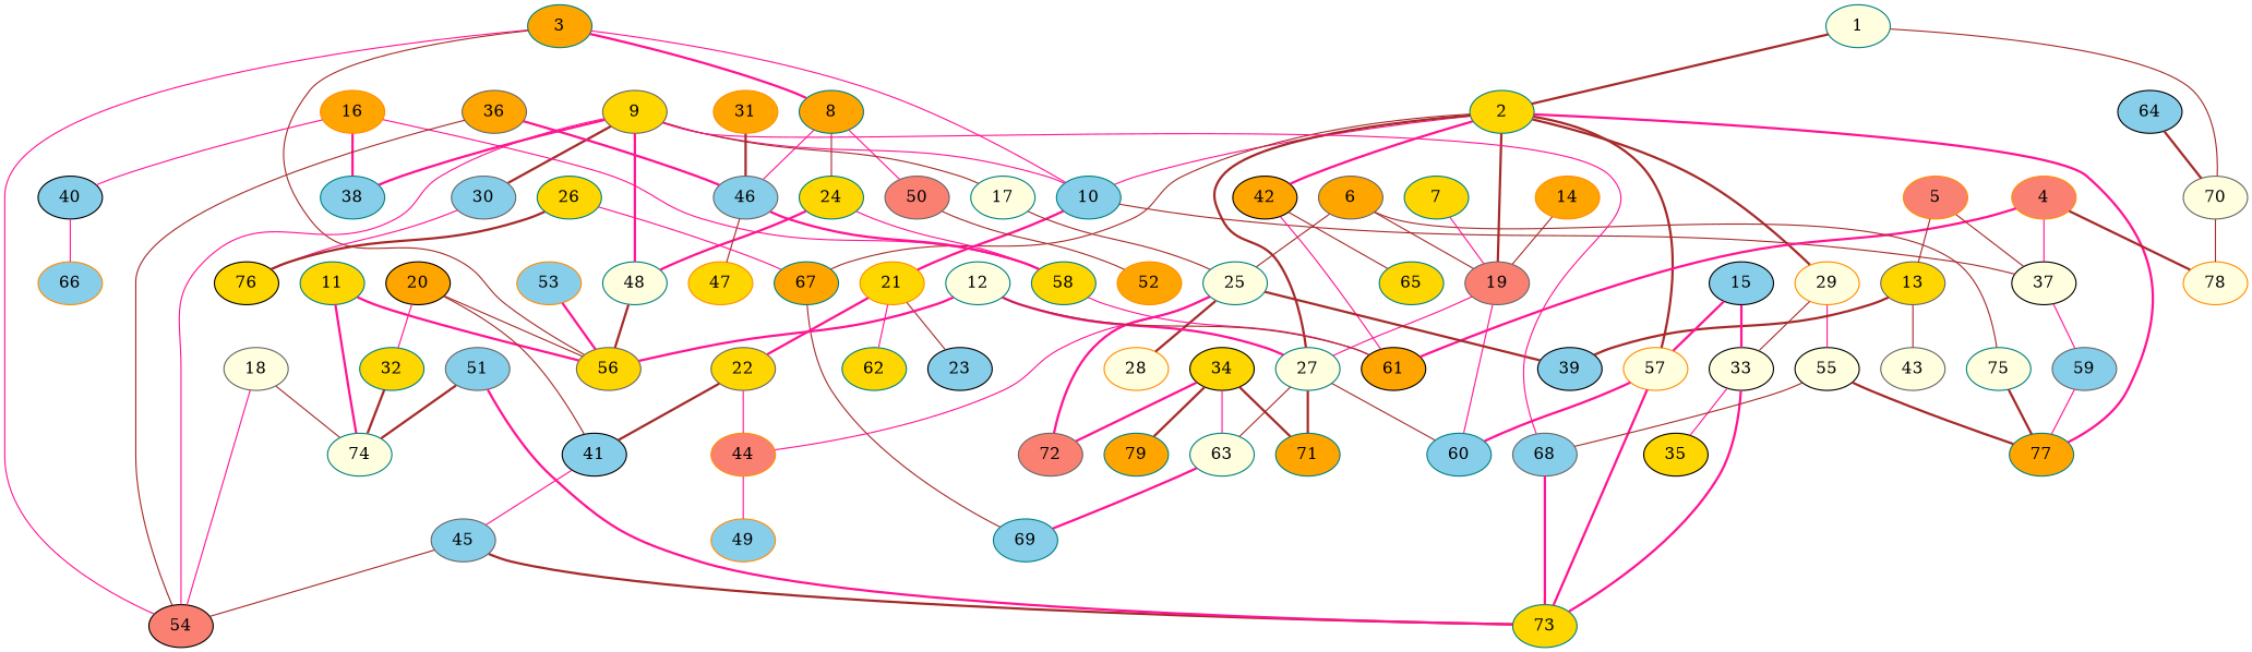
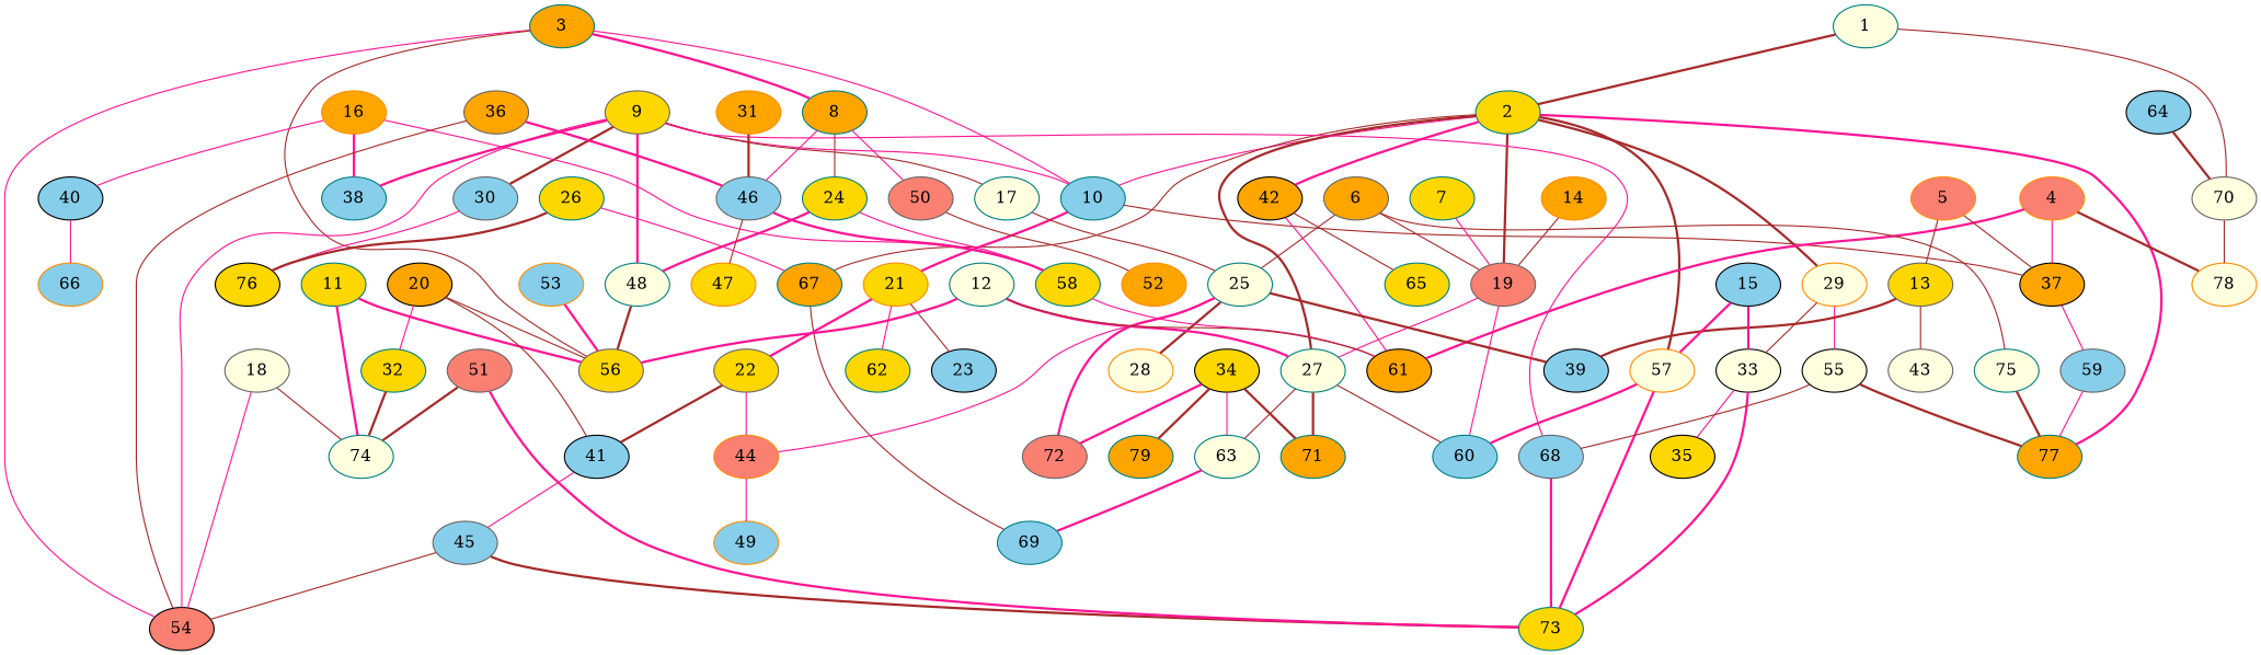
  graph {
    node [color=teal fillcolor=gold style=filled]
    edge [color=deeppink style=solid weight=1.0]
    2
    1 [fillcolor=lightyellow]
    70 [color=gray40 fillcolor=lightyellow]
    10 [fillcolor=skyblue]
    19 [color=gray40 fillcolor=salmon]
    27 [fillcolor=lightyellow]
    29 [color=darkorange fillcolor=lightyellow]
    42 [color=black fillcolor=orange]
    57 [color=darkorange fillcolor=lightyellow]
    67 [fillcolor=orange]
    77 [fillcolor=orange]
    78 [color=darkorange fillcolor=lightyellow]
-   37 [color=black fillcolor=lightyellow]
+   37 [color=black fillcolor=orange]
    21 [color=darkorange]
    60 [fillcolor=skyblue]
    63 [fillcolor=lightyellow]
    71 [fillcolor=orange]
    33 [color=black fillcolor=lightyellow]
    55 [color=black fillcolor=lightyellow]
    61 [color=black fillcolor=orange]
    65
    73
    69 [fillcolor=skyblue]
    3 [fillcolor=orange]
    8 [fillcolor=orange]
    54 [color=black fillcolor=salmon]
    56 [color=gray40]
    24
    46 [color=gray40 fillcolor=skyblue]
    50 [color=gray40 fillcolor=salmon]
    4 [color=darkorange fillcolor=salmon]
    59 [color=gray40 fillcolor=skyblue]
    5 [color=darkorange fillcolor=salmon]
    13 [color=gray40]
    39 [color=black fillcolor=skyblue]
    43 [color=gray40 fillcolor=lightyellow]
    6 [color=gray40 fillcolor=orange]
    25 [fillcolor=lightyellow]
    75 [fillcolor=lightyellow]
    44 [color=darkorange fillcolor=salmon]
    28 [color=darkorange fillcolor=lightyellow]
    72 [color=gray40 fillcolor=salmon]
    7
    48 [fillcolor=lightyellow]
    58
    47 [color=darkorange]
    52 [color=darkorange fillcolor=orange]
    9 [color=gray40]
    17 [fillcolor=lightyellow]
    30 [color=gray40 fillcolor=skyblue]
    38 [fillcolor=skyblue]
    68 [color=gray40 fillcolor=skyblue]
    76 [color=black]
    22 [color=gray40]
    23 [color=black fillcolor=skyblue]
    62
    11
    74 [fillcolor=lightyellow]
    12 [fillcolor=lightyellow]
    14 [color=darkorange fillcolor=orange]
    15 [color=black fillcolor=skyblue]
    35 [color=black]
    16 [color=darkorange fillcolor=orange]
    40 [color=black fillcolor=skyblue]
    66 [color=darkorange fillcolor=skyblue]
    18 [color=gray40 fillcolor=lightyellow]
    20 [color=black fillcolor=orange]
    32
    41 [color=black fillcolor=skyblue]
    45 [color=gray40 fillcolor=skyblue]
    49 [color=darkorange fillcolor=skyblue]
    26
    31 [color=darkorange fillcolor=orange]
    34 [color=black]
    79 [fillcolor=orange]
    36 [color=gray40 fillcolor=orange]
    53 [color=darkorange fillcolor=skyblue]
-   51 [color=gray40 fillcolor=skyblue]
+   51 [color=gray40 fillcolor=salmon]
    64 [color=black fillcolor=skyblue]
    2 -- 10
    2 -- 19 [color=brown style=bold]
    2 -- 27 [color=brown style=bold]
    2 -- 29 [color=brown style=bold]
    2 -- 42 [style=bold]
    2 -- 57 [color=brown style=bold]
    2 -- 67 [color=brown]
    2 -- 77 [style=bold]
    1 -- 2 [color=brown style=bold]
    1 -- 70 [color=brown]
    70 -- 78 [color=brown]
    10 -- 37 [color=brown]
    10 -- 21 [style=bold]
    19 -- 27
    19 -- 60
    27 -- 60 [color=brown]
    27 -- 63 [color=brown]
    27 -- 71 [color=brown style=bold weight=2.0]
    29 -- 33 [color=brown]
    29 -- 55
    42 -- 61
    42 -- 65 [color=brown]
    57 -- 60 [style=bold]
    57 -- 73 [style=bold]
    67 -- 69 [color=brown]
    37 -- 59
    21 -- 22 [style=bold]
    21 -- 23 [color=brown]
    21 -- 62
    63 -- 69 [style=bold]
    33 -- 73 [style=bold]
    33 -- 35
    55 -- 77 [color=brown style=bold]
    55 -- 68 [color=brown]
    3 -- 10
    3 -- 8 [style=bold]
    3 -- 54
    3 -- 56 [color=brown]
    8 -- 24 [color=brown]
    8 -- 46
    8 -- 50
    24 -- 48 [style=bold]
    24 -- 58
    46 -- 58 [style=bold]
    46 -- 47 [color=brown]
    50 -- 52 [color=brown]
    4 -- 78 [color=brown style=bold]
    4 -- 37
    4 -- 61 [style=bold]
    59 -- 77
    5 -- 37 [color=brown]
    5 -- 13 [color=brown]
    13 -- 39 [color=brown style=bold]
    13 -- 43 [color=brown]
    6 -- 19 [color=brown]
    6 -- 25 [color=brown]
    6 -- 75 [color=brown]
    25 -- 39 [color=brown style=bold]
    25 -- 44 [weight=2.0]
    25 -- 28 [color=brown style=bold]
    25 -- 72 [style=bold]
    75 -- 77 [color=brown style=bold]
    44 -- 49
    7 -- 19
    48 -- 56 [color=brown style=bold]
    58 -- 61
    9 -- 10
    9 -- 54
    9 -- 48 [style=bold weight=2.0]
    9 -- 17 [color=brown]
    9 -- 30 [color=brown style=bold]
    9 -- 38 [style=bold]
    9 -- 68
    17 -- 25 [color=brown]
    30 -- 76
    68 -- 73 [style=bold]
    22 -- 44
    22 -- 41 [color=brown style=bold]
    11 -- 56 [style=bold]
    11 -- 74 [style=bold]
    12 -- 27 [style=bold]
    12 -- 61 [color=brown]
    12 -- 56 [style=bold]
    14 -- 19 [color=brown]
    15 -- 57 [style=bold]
    15 -- 33 [style=bold]
    16 -- 58
    16 -- 38 [style=bold]
    16 -- 40
    40 -- 66
    18 -- 54
    18 -- 74 [color=brown]
    20 -- 56 [color=brown]
    20 -- 32
    20 -- 41 [color=brown]
    32 -- 74 [color=brown style=bold]
    41 -- 45
    45 -- 73 [color=brown style=bold]
    45 -- 54 [color=brown]
    26 -- 67
    26 -- 76 [color=brown style=bold]
    31 -- 46 [color=brown style=bold]
    34 -- 63
    34 -- 71 [color=brown style=bold]
    34 -- 72 [style=bold]
    34 -- 79 [color=brown style=bold]
    36 -- 54 [color=brown]
    36 -- 46 [style=bold]
    53 -- 56 [style=bold]
    51 -- 73 [style=bold]
    51 -- 74 [color=brown style=bold]
    64 -- 70 [color=brown style=bold]
  }
